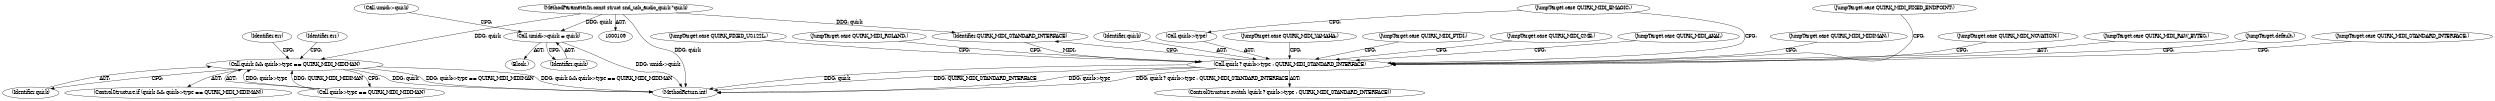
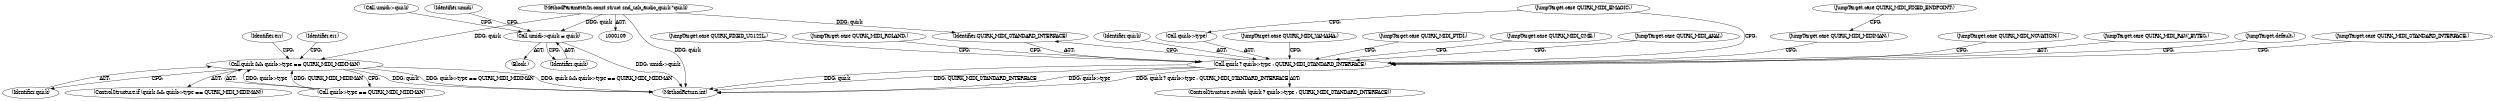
  digraph {
    n1 [label="(MethodParameterIn,const struct snd_usb_audio_quirk *quirk)"]
    n2 [label="(Call,umidi->quirk = quirk)"]
    n3 [label="(Call,quirk && quirk->type == QUIRK_MIDI_MIDIMAN)"]
    n4 [label="(MethodReturn,int)"]
    1000109
    n6 [label="(Identifier,QUIRK_MIDI_STANDARD_INTERFACE)"]
    n7 [label="(Block,)"]
    n8 [label="(Identifier,quirk)"]
    n9 [label="(Call,quirk ? quirk->type : QUIRK_MIDI_STANDARD_INTERFACE)"]
    n10 [label="(ControlStructure,switch (quirk ? quirk->type : QUIRK_MIDI_STANDARD_INTERFACE))"]
    n11 [label="(Identifier,quirk)"]
    n12 [label="(ControlStructure,if (quirk && quirk->type == QUIRK_MIDI_MIDIMAN))"]
    n13 [label="(Call,quirk->type == QUIRK_MIDI_MIDIMAN)"]
    n14 [label="(Call,quirk->type)"]
    n15 [label="(JumpTarget,case QUIRK_MIDI_NOVATION:)"]
    n16 [label="(JumpTarget,case QUIRK_MIDI_RAW_BYTES:)"]
    n17 [label="(JumpTarget,default:)"]
    n18 [label="(Identifier,err)"]
    n19 [label="(JumpTarget,case QUIRK_MIDI_STANDARD_INTERFACE:)"]
    n20 [label="(JumpTarget,case QUIRK_FIXED_US122L:)"]
    n21 [label="(JumpTarget,case QUIRK_MIDI_ROLAND:)"]
    n22 [label="(Identifier,err)"]
    n23 [label="(Call,umidi->quirk)"]
    n24 [label="(Identifier,quirk)"]
    n25 [label="(JumpTarget,case QUIRK_MIDI_FIXED_ENDPOINT:)"]
    n26 [label="(JumpTarget,case QUIRK_MIDI_MIDIMAN:)"]
    n27 [label="(JumpTarget,case QUIRK_MIDI_YAMAHA:)"]
    n28 [label="(JumpTarget,case QUIRK_MIDI_FTDI:)"]
+   n29 [label="(Identifier,umidi)"]
    n30 [label="(JumpTarget,case QUIRK_MIDI_CME:)"]
    n31 [label="(JumpTarget,case QUIRK_MIDI_AKAI:)"]
    n32 [label="(JumpTarget,case QUIRK_MIDI_EMAGIC:)"]
    n1 -> n2 [label="DDG: quirk"]
    n1 -> n3 [label="DDG: quirk"]
    n1 -> n4 [label="DDG: quirk"]
    n1 -> 1000109 [label="AST: "]
    n1 -> n6 [label="DDG: quirk"]
    n2 -> n4 [label="DDG: umidi->quirk"]
    n2 -> n7 [label="AST: "]
    n2 -> n8 [label="CFG: "]
    n3 -> n4 [label="DDG: quirk"]
    n3 -> n4 [label="DDG: quirk->type == QUIRK_MIDI_MIDIMAN"]
    n3 -> n4 [label="DDG: quirk && quirk->type == QUIRK_MIDI_MIDIMAN"]
    n3 -> n11 [label="CFG: "]
    n3 -> n12 [label="AST: "]
    n3 -> n13 [label="CFG: "]
-   n6 -> n9 [label="MIDI: "]
+   n6 -> n9 [label="AST: "]
    n8 -> n2 [label="AST: "]
    n9 -> n4 [label="DDG: QUIRK_MIDI_STANDARD_INTERFACE"]
    n9 -> n4 [label="DDG: quirk->type"]
    n9 -> n4 [label="DDG: quirk ? quirk->type : QUIRK_MIDI_STANDARD_INTERFACE"]
    n9 -> n4 [label="DDG: quirk"]
    n9 -> n6 [label="CFG: "]
    n9 -> n10 [label="AST: "]
    n11 -> n3 [label="AST: "]
    n13 -> n3 [label="AST: "]
    n13 -> n3 [label="DDG: quirk->type"]
    n13 -> n3 [label="DDG: QUIRK_MIDI_MIDIMAN"]
    n14 -> n9 [label="AST: "]
    n15 -> n9 [label="CFG: "]
    n16 -> n9 [label="AST: "]
    n17 -> n9 [label="CFG: "]
    n18 -> n3 [label="CFG: "]
    n19 -> n9 [label="CFG: "]
    n20 -> n9 [label="CFG: "]
    n21 -> n9 [label="CFG: "]
    n22 -> n3 [label="CFG: "]
    n23 -> n2 [label="CFG: "]
    n24 -> n9 [label="AST: "]
-   n25 -> n9 [label="CFG: "]
+   n25 -> n26 [label="CFG: "]
    n26 -> n9 [label="CFG: "]
    n27 -> n9 [label="CFG: "]
    n28 -> n9 [label="CFG: "]
+   n29 -> n2 [label="CFG: "]
    n30 -> n9 [label="CFG: "]
    n31 -> n9 [label="CFG: "]
    n32 -> n9 [label="CFG: "]
    n32 -> n14 [label="CFG: "]
  }
